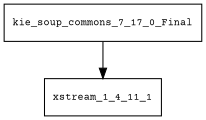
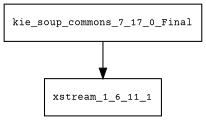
  digraph {
    fontname="Courier Prime"
    node [fontsize=10.0 shape=box fontname="Courier Prime"]
    kie_soup_commons_7_17_0_Final
-   xstream_1_4_11_1
+   xstream_1_4_11_1 [label=xstream_1_6_11_1]
    kie_soup_commons_7_17_0_Final -> xstream_1_4_11_1 [fontname="Courier Prime"]
  }
